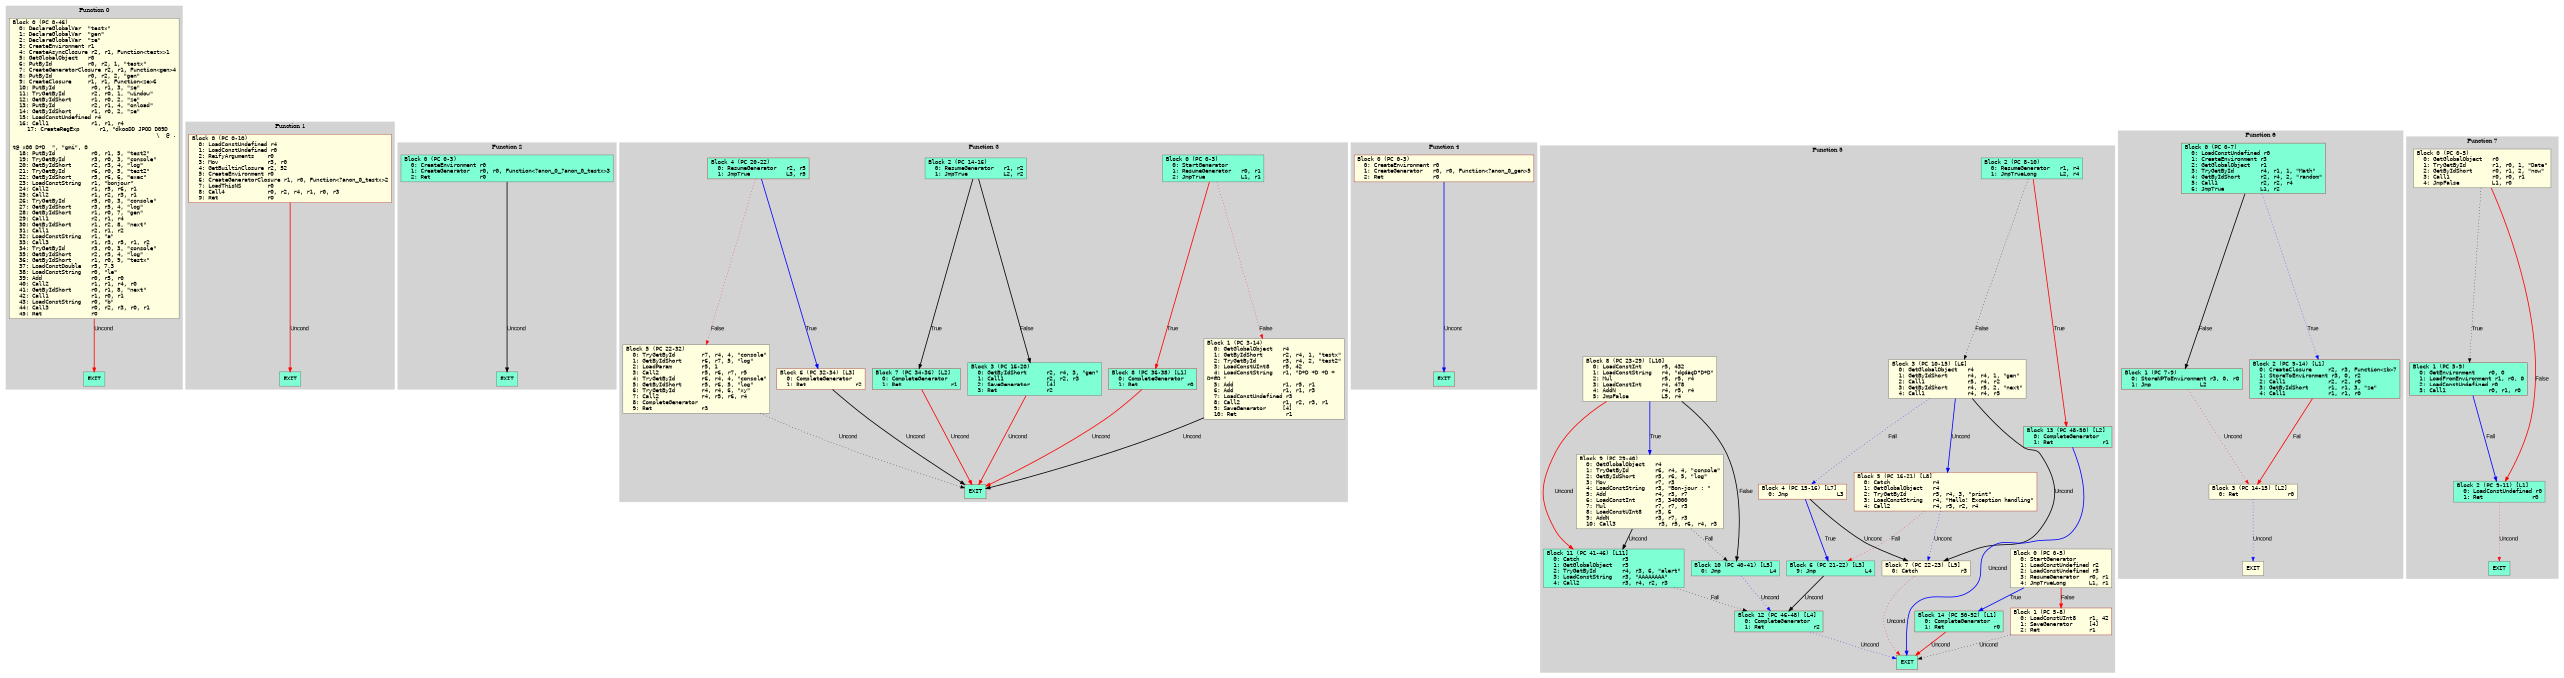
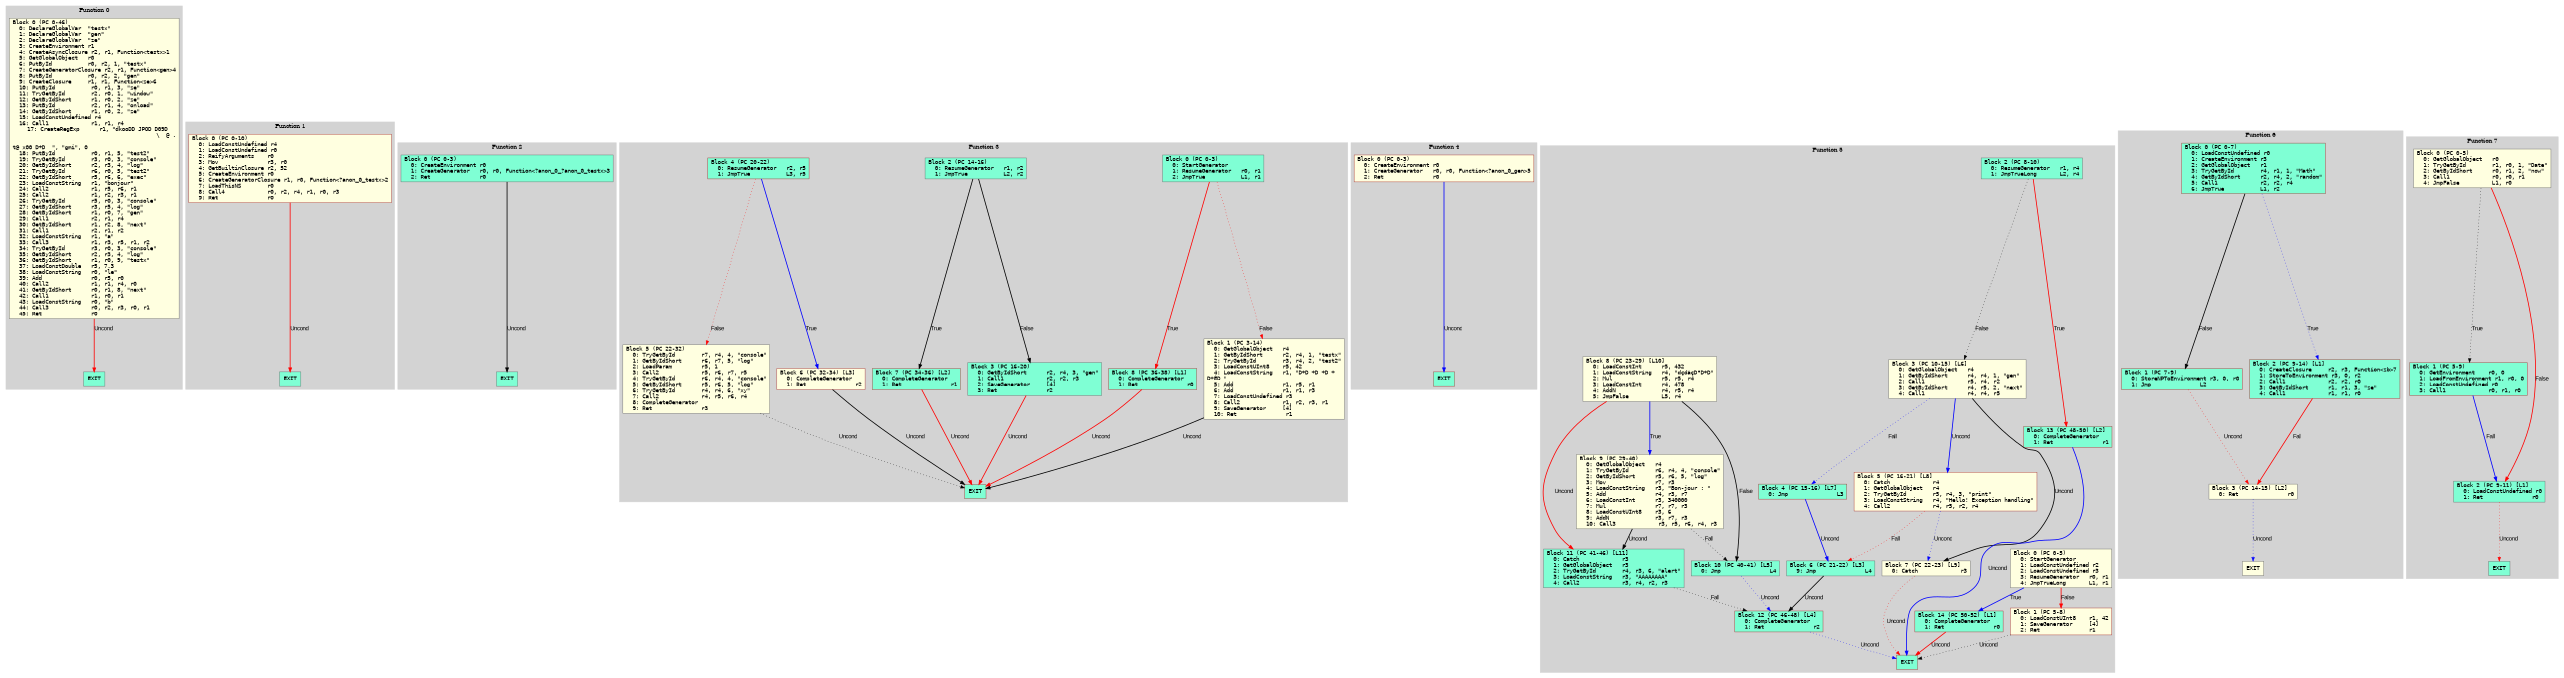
  digraph {
    rankdir=TB
    node [color=gray40 fillcolor=aquamarine fontname=monospace shape=box style=filled]
    edge [color=red fontname=Arial style=bold]
    n1 [fillcolor=lightyellow label="Block 0 (PC 0-46)\l  0: DeclareGlobalVar  \"testx\"\l  1: DeclareGlobalVar  \"gen\"\l  2: DeclareGlobalVar  \"ze\"\l  3: CreateEnvironment r1\l  4: CreateAsyncClosure r2, r1, Function<testx>1\l  5: GetGlobalObject   r0\l  6: PutById           r0, r2, 1, \"testx\"\l  7: CreateGeneratorClosure r2, r1, Function<gen>4\l  8: PutById           r0, r2, 2, \"gen\"\l  9: CreateClosure     r1, r1, Function<ze>6\l  10: PutById           r0, r1, 3, \"ze\"\l  11: TryGetById        r2, r0, 1, \"window\"\l  12: GetByIdShort      r1, r0, 2, \"ze\"\l  13: PutById           r2, r1, 4, \"onload\"\l  14: GetByIdShort      r1, r0, 2, \"ze\"\l  15: LoadConstUndefined r4\l  16: Call1             r1, r1, r4\l  17: CreateRegExp      r1, \"dkooDD JPOD D09D\n\\  @ .\r\n\t@ \x00 D+D  \", \"gmi\", 0\l  18: PutById           r0, r1, 5, \"test2\"\l  19: TryGetById        r3, r0, 3, \"console\"\l  20: GetByIdShort      r2, r3, 4, \"log\"\l  21: TryGetById        r6, r0, 5, \"test2\"\l  22: GetByIdShort      r5, r6, 6, \"exec\"\l  23: LoadConstString   r1, \"bonjour\"\l  24: Call2             r1, r5, r6, r1\l  25: Call2             r1, r2, r3, r1\l  26: TryGetById        r5, r0, 3, \"console\"\l  27: GetByIdShort      r3, r5, 4, \"log\"\l  28: GetByIdShort      r1, r0, 7, \"gen\"\l  29: Call1             r2, r1, r4\l  30: GetByIdShort      r1, r2, 8, \"next\"\l  31: Call1             r2, r1, r2\l  32: LoadConstString   r1, \"a\"\l  33: Call3             r1, r3, r5, r1, r2\l  34: TryGetById        r3, r0, 3, \"console\"\l  35: GetByIdShort      r2, r3, 4, \"log\"\l  36: GetByIdShort      r1, r0, 9, \"testx\"\l  37: LoadConstDouble   r5, 7.3\l  38: LoadConstString   r0, \"le\"\l  39: Add               r0, r5, r0\l  40: Call2             r1, r1, r4, r0\l  41: GetByIdShort      r0, r1, 8, \"next\"\l  42: Call1             r1, r0, r1\l  43: LoadConstString   r0, \"b\"\l  44: Call3             r0, r2, r3, r0, r1\l  45: Ret               r0\l"]
    n2 [label=EXIT]
    n3 [color=brown fillcolor=lightyellow label="Block 0 (PC 0-10)\l  0: LoadConstUndefined r4\l  1: LoadConstUndefined r0\l  2: ReifyArguments    r0\l  3: Mov               r3, r0\l  4: GetBuiltinClosure r2, 52\l  5: CreateEnvironment r0\l  6: CreateGeneratorClosure r1, r0, Function<?anon_0_testx>2\l  7: LoadThisNS        r0\l  8: Call4             r0, r2, r4, r1, r0, r3\l  9: Ret               r0\l"]
    n4 [label=EXIT]
    n5 [label="Block 0 (PC 0-3)\l  0: CreateEnvironment r0\l  1: CreateGenerator   r0, r0, Function<?anon_0_?anon_0_testx>3\l  2: Ret               r0\l"]
    n6 [label=EXIT]
    n7 [label="Block 0 (PC 0-3)\l  0: StartGenerator    \l  1: ResumeGenerator   r0, r1\l  2: JmpTrue           L1, r1\l"]
    n8 [fillcolor=lightyellow label="Block 1 (PC 3-14)\l  0: GetGlobalObject   r4\l  1: GetByIdShort      r2, r4, 1, \"testx\"\l  2: TryGetById        r3, r4, 2, \"test2\"\l  3: LoadConstUInt8    r5, 42\l  4: LoadConstString   r1, \"D+D +D +D +\lD+ÉD \"\l  5: Add               r1, r5, r1\l  6: Add               r1, r1, r3\l  7: LoadConstUndefined r3\l  8: Call2             r1, r2, r3, r1\l  9: SaveGenerator     [4]\l  10: Ret               r1\l"]
    n9 [color=brown label="Block 8 (PC 36-38) [L1]\l  0: CompleteGenerator \l  1: Ret               r0\l"]
    n10 [color=brown label=EXIT]
    n11 [label="Block 2 (PC 14-16)\l  0: ResumeGenerator   r1, r2\l  1: JmpTrue           L2, r2\l"]
    n12 [label="Block 3 (PC 16-20)\l  0: GetByIdShort      r2, r4, 3, \"gen\"\l  1: Call1             r2, r2, r3\l  2: SaveGenerator     [4]\l  3: Ret               r2\l"]
    n13 [color=brown label="Block 7 (PC 34-36) [L2]\l  0: CompleteGenerator \l  1: Ret               r1\l"]
    n14 [color=brown label="Block 4 (PC 20-22)\l  0: ResumeGenerator   r2, r5\l  1: JmpTrue           L3, r5\l"]
    n15 [fillcolor=lightyellow label="Block 5 (PC 22-32)\l  0: TryGetById        r7, r4, 4, \"console\"\l  1: GetByIdShort      r6, r7, 5, \"log\"\l  2: LoadParam         r5, 1\l  3: Call2             r5, r6, r7, r5\l  4: TryGetById        r6, r4, 4, \"console\"\l  5: GetByIdShort      r5, r6, 5, \"log\"\l  6: TryGetById        r4, r4, 6, \"xy\"\l  7: Call2             r4, r5, r6, r4\l  8: CompleteGenerator \l  9: Ret               r3\l"]
    n16 [color=brown fillcolor=lightyellow label="Block 6 (PC 32-34) [L3]\l  0: CompleteGenerator \l  1: Ret               r2\l"]
    n17 [color=brown fillcolor=lightyellow label="Block 0 (PC 0-3)\l  0: CreateEnvironment r0\l  1: CreateGenerator   r0, r0, Function<?anon_0_gen>5\l  2: Ret               r0\l"]
    n18 [color=brown label=EXIT]
    n19 [fillcolor=lightyellow label="Block 0 (PC 0-5)\l  0: StartGenerator    \l  1: LoadConstUndefined r2\l  2: LoadConstUndefined r3\l  3: ResumeGenerator   r0, r1\l  4: JmpTrueLong       L1, r1\l"]
    n20 [color=brown fillcolor=lightyellow label="Block 1 (PC 5-8)\l  0: LoadConstUInt8    r1, 42\l  1: SaveGenerator     [4]\l  2: Ret               r1\l"]
    n21 [color=brown label="Block 14 (PC 50-52) [L1]\l  0: CompleteGenerator \l  1: Ret               r0\l"]
    n22 [color=brown label=EXIT]
    n23 [label="Block 2 (PC 8-10)\l  0: ResumeGenerator   r1, r4\l  1: JmpTrueLong       L2, r4\l"]
    n24 [fillcolor=lightyellow label="Block 3 (PC 10-15) [L6]\l  0: GetGlobalObject   r4\l  1: GetByIdShort      r4, r4, 1, \"gen\"\l  2: Call1             r5, r4, r2\l  3: GetByIdShort      r4, r5, 2, \"next\"\l  4: Call1             r4, r4, r5\l"]
    n25 [color=brown label="Block 13 (PC 48-50) [L2]\l  0: CompleteGenerator \l  1: Ret               r1\l"]
-   n26 [color=brown fillcolor=lightyellow label="Block 4 (PC 15-16) [L7]\l  0: Jmp               L3\l"]
+   n26 [color=brown label="Block 4 (PC 15-16) [L7]\l  0: Jmp               L3\l"]
    n27 [color=brown fillcolor=lightyellow label="Block 5 (PC 16-21) [L8]\l  0: Catch             r4\l  1: GetGlobalObject   r4\l  2: TryGetById        r5, r4, 3, \"print\"\l  3: LoadConstString   r4, \"Hello! Exception handling\"\l  4: Call2             r4, r5, r2, r4\l"]
    n28 [fillcolor=lightyellow label="Block 7 (PC 22-23) [L9]\l  0: Catch             r3\l"]
    n29 [label="Block 6 (PC 21-22) [L3]\l  9: Jmp               L4\l"]
    n30 [color=brown label="Block 12 (PC 46-48) [L4]\l  0: CompleteGenerator \l  1: Ret               r2\l"]
    n31 [fillcolor=lightyellow label="Block 8 (PC 23-29) [L10]\l  0: LoadConstInt      r5, 432\l  1: LoadConstString   r4, \"dçdàçD°D+D\"\l  2: Mul               r5, r5, r4\l  3: LoadConstInt      r4, 478\l  4: AddN              r4, r5, r4\l  5: JmpFalse          L5, r4\l"]
    n32 [fillcolor=lightyellow label="Block 9 (PC 29-40)\l  0: GetGlobalObject   r4\l  1: TryGetById        r6, r4, 4, \"console\"\l  2: GetByIdShort      r5, r6, 5, \"log\"\l  3: Mov               r7, r3\l  4: LoadConstString   r3, \"Bon-jour : \"\l  5: Add               r4, r3, r7\l  6: LoadConstInt      r3, 340000\l  7: Mul               r7, r7, r3\l  8: LoadConstUInt8    r3, 6\l  9: AddN              r3, r7, r3\l  10: Call3             r3, r5, r6, r4, r3\l"]
    n33 [label="Block 10 (PC 40-41) [L5]\l  0: Jmp               L4\l"]
    n34 [label="Block 11 (PC 41-46) [L11]\l  0: Catch             r3\l  1: GetGlobalObject   r3\l  2: TryGetById        r4, r3, 6, \"alert\"\l  3: LoadConstString   r3, \"AAAAAAAA\"\l  4: Call2             r3, r4, r2, r3\l"]
    n35 [color=brown label="Block 0 (PC 0-7)\l  0: LoadConstUndefined r0\l  1: CreateEnvironment r3\l  2: GetGlobalObject   r1\l  3: TryGetById        r4, r1, 1, \"Math\"\l  4: GetByIdShort      r2, r4, 2, \"random\"\l  5: Call1             r2, r2, r4\l  6: JmpTrue           L1, r2\l"]
    n36 [color=brown label="Block 1 (PC 7-9)\l  0: StoreNPToEnvironment r3, 0, r0\l  1: Jmp               L2\l"]
    n37 [color=brown label="Block 2 (PC 9-14) [L1]\l  0: CreateClosure     r2, r3, Function<zb>7\l  1: StoreToEnvironment r3, 0, r2\l  2: Call1             r2, r2, r0\l  3: GetByIdShort      r1, r1, 3, \"ze\"\l  4: Call1             r1, r1, r0\l"]
    n38 [fillcolor=lightyellow label="Block 3 (PC 14-15) [L2]\l  0: Ret               r0\l"]
    n39 [fillcolor=lightyellow label=EXIT]
    n40 [fillcolor=lightyellow label="Block 0 (PC 0-5)\l  0: GetGlobalObject   r0\l  1: TryGetById        r1, r0, 1, \"Date\"\l  2: GetByIdShort      r0, r1, 2, \"now\"\l  3: Call1             r0, r0, r1\l  4: JmpFalse          L1, r0\l"]
    n41 [color=brown label="Block 1 (PC 5-9)\l  0: GetEnvironment    r0, 0\l  1: LoadFromEnvironment r1, r0, 0\l  2: LoadConstUndefined r0\l  3: Call1             r0, r1, r0\l"]
    n42 [label="Block 2 (PC 9-11) [L1]\l  0: LoadConstUndefined r0\l  1: Ret               r0\l"]
    n43 [label=EXIT]
    subgraph cluster_1 {
      color=lightgrey
      label="Function 0"
      style=filled
      n1
      n2
    }
    subgraph cluster_2 {
      color=lightgrey
      label="Function 1"
      style=filled
      n3
      n4
    }
    subgraph cluster_3 {
      color=lightgrey
      label="Function 2"
      style=filled
      n5
      n6
    }
    subgraph cluster_4 {
      color=lightgrey
      label="Function 3"
      style=filled
      n7
      n8
      n9
      n10
      n11
      n12
      n13
      n14
      n15
      n16
    }
    subgraph cluster_5 {
      color=lightgrey
      label="Function 4"
      style=filled
      n17
      n18
    }
    subgraph cluster_6 {
      color=lightgrey
      label="Function 5"
      style=filled
      n19
      n20
      n21
      n22
      n23
      n24
      n25
      n26
      n27
      n28
      n29
      n30
      n31
      n32
      n33
      n34
    }
    subgraph cluster_7 {
      color=lightgrey
      label="Function 6"
      style=filled
      n35
      n36
      n37
      n38
      n39
    }
    subgraph cluster_8 {
      color=lightgrey
      label="Function 7"
      style=filled
      n40
      n41
      n42
      n43
    }
    n1 -> n2 [label=Uncond]
    n3 -> n4 [label=Uncond]
    n5 -> n6 [color=black label=Uncond]
    n7 -> n8 [label=False style=dotted]
    n7 -> n9 [label=True]
    n8 -> n10 [color=black label=Uncond]
    n9 -> n10 [label=Uncond]
    n11 -> n12 [color=black label=False]
    n11 -> n13 [color=black label=True]
    n12 -> n10 [label=Uncond]
    n13 -> n10 [label=Uncond]
    n14 -> n15 [label=False style=dotted]
    n14 -> n16 [color=blue label=True]
    n15 -> n10 [color=black label=Uncond style=dotted]
    n16 -> n10 [color=black label=Uncond]
    n17 -> n18 [color=blue label=Uncond]
    n19 -> n20 [label=False]
    n19 -> n21 [color=blue label=True]
    n20 -> n22 [color=black label=Uncond style=dotted]
    n21 -> n22 [label=Uncond]
    n23 -> n24 [color=black label=False style=dotted]
    n23 -> n25 [label=True]
    n24 -> n26 [color=blue label=Fall style=dotted]
    n24 -> n27 [color=blue label=Uncond]
    n24 -> n28 [color=black label=Uncond]
    n25 -> n22 [color=blue label=Uncond]
-   n26 -> n28 [color=black label=Uncond]
-   n26 -> n29 [color=blue label=True]
+   n26 -> n29 [color=blue label=Uncond]
    n27 -> n28 [color=blue label=Uncond style=dotted]
    n27 -> n29 [label=Fall style=dotted]
    n28 -> n22 [label=Uncond style=dotted]
    n29 -> n30 [color=black label=Uncond]
    n30 -> n22 [color=blue label=Uncond style=dotted]
    n31 -> n32 [color=blue label=True]
    n31 -> n33 [color=black label=False]
    n31 -> n34 [label=Uncond]
    n32 -> n33 [color=black label=Fall style=dotted]
    n32 -> n34 [color=black label=Uncond]
    n33 -> n30 [color=blue label=Uncond style=dotted]
    n34 -> n30 [color=black label=Fall style=dotted]
    n35 -> n36 [color=black label=False]
    n35 -> n37 [color=blue label=True style=dotted]
    n36 -> n38 [label=Uncond style=dotted]
    n37 -> n38 [label=Fall]
    n38 -> n39 [color=blue label=Uncond style=dotted]
    n40 -> n41 [color=black label=True style=dotted]
    n40 -> n42 [label=False]
    n41 -> n42 [color=blue label=Fall]
    n42 -> n43 [label=Uncond style=dotted]
  }
